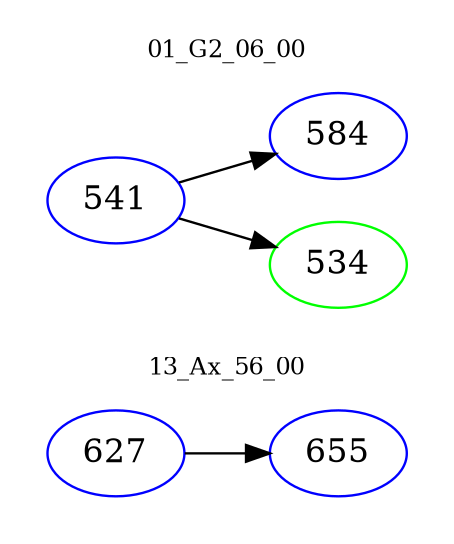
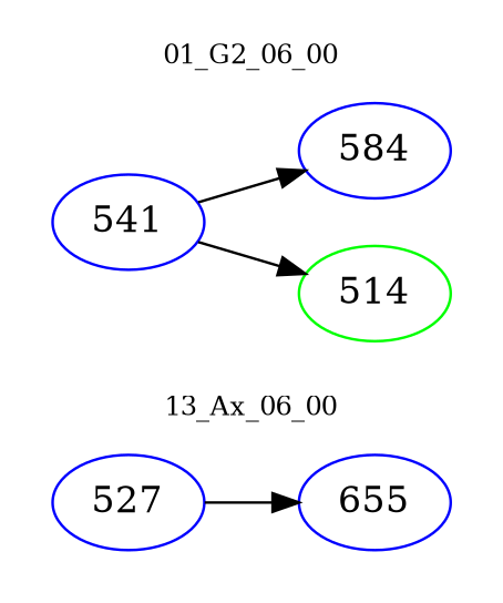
  digraph {
    rankdir=LR
    node [color=blue]
    edge [color=black]
-   n1 [label=627]
+   n1 [label=527]
    n2 [label=655]
    n3 [label=541]
-   n4 [color=green label=534]
+   n4 [color=green label=514]
    n5 [label=584]
    subgraph cluster_1 {
      color=white
      fontsize=10
-     label="13_Ax_56_00"
+     label="13_Ax_06_00"
      n1
      n2
    }
    subgraph cluster_2 {
      color=white
      fontsize=10
      label="01_G2_06_00"
      n3
      n4
      n5
    }
    n1 -> n2
    n3 -> n4
    n3 -> n5
  }
